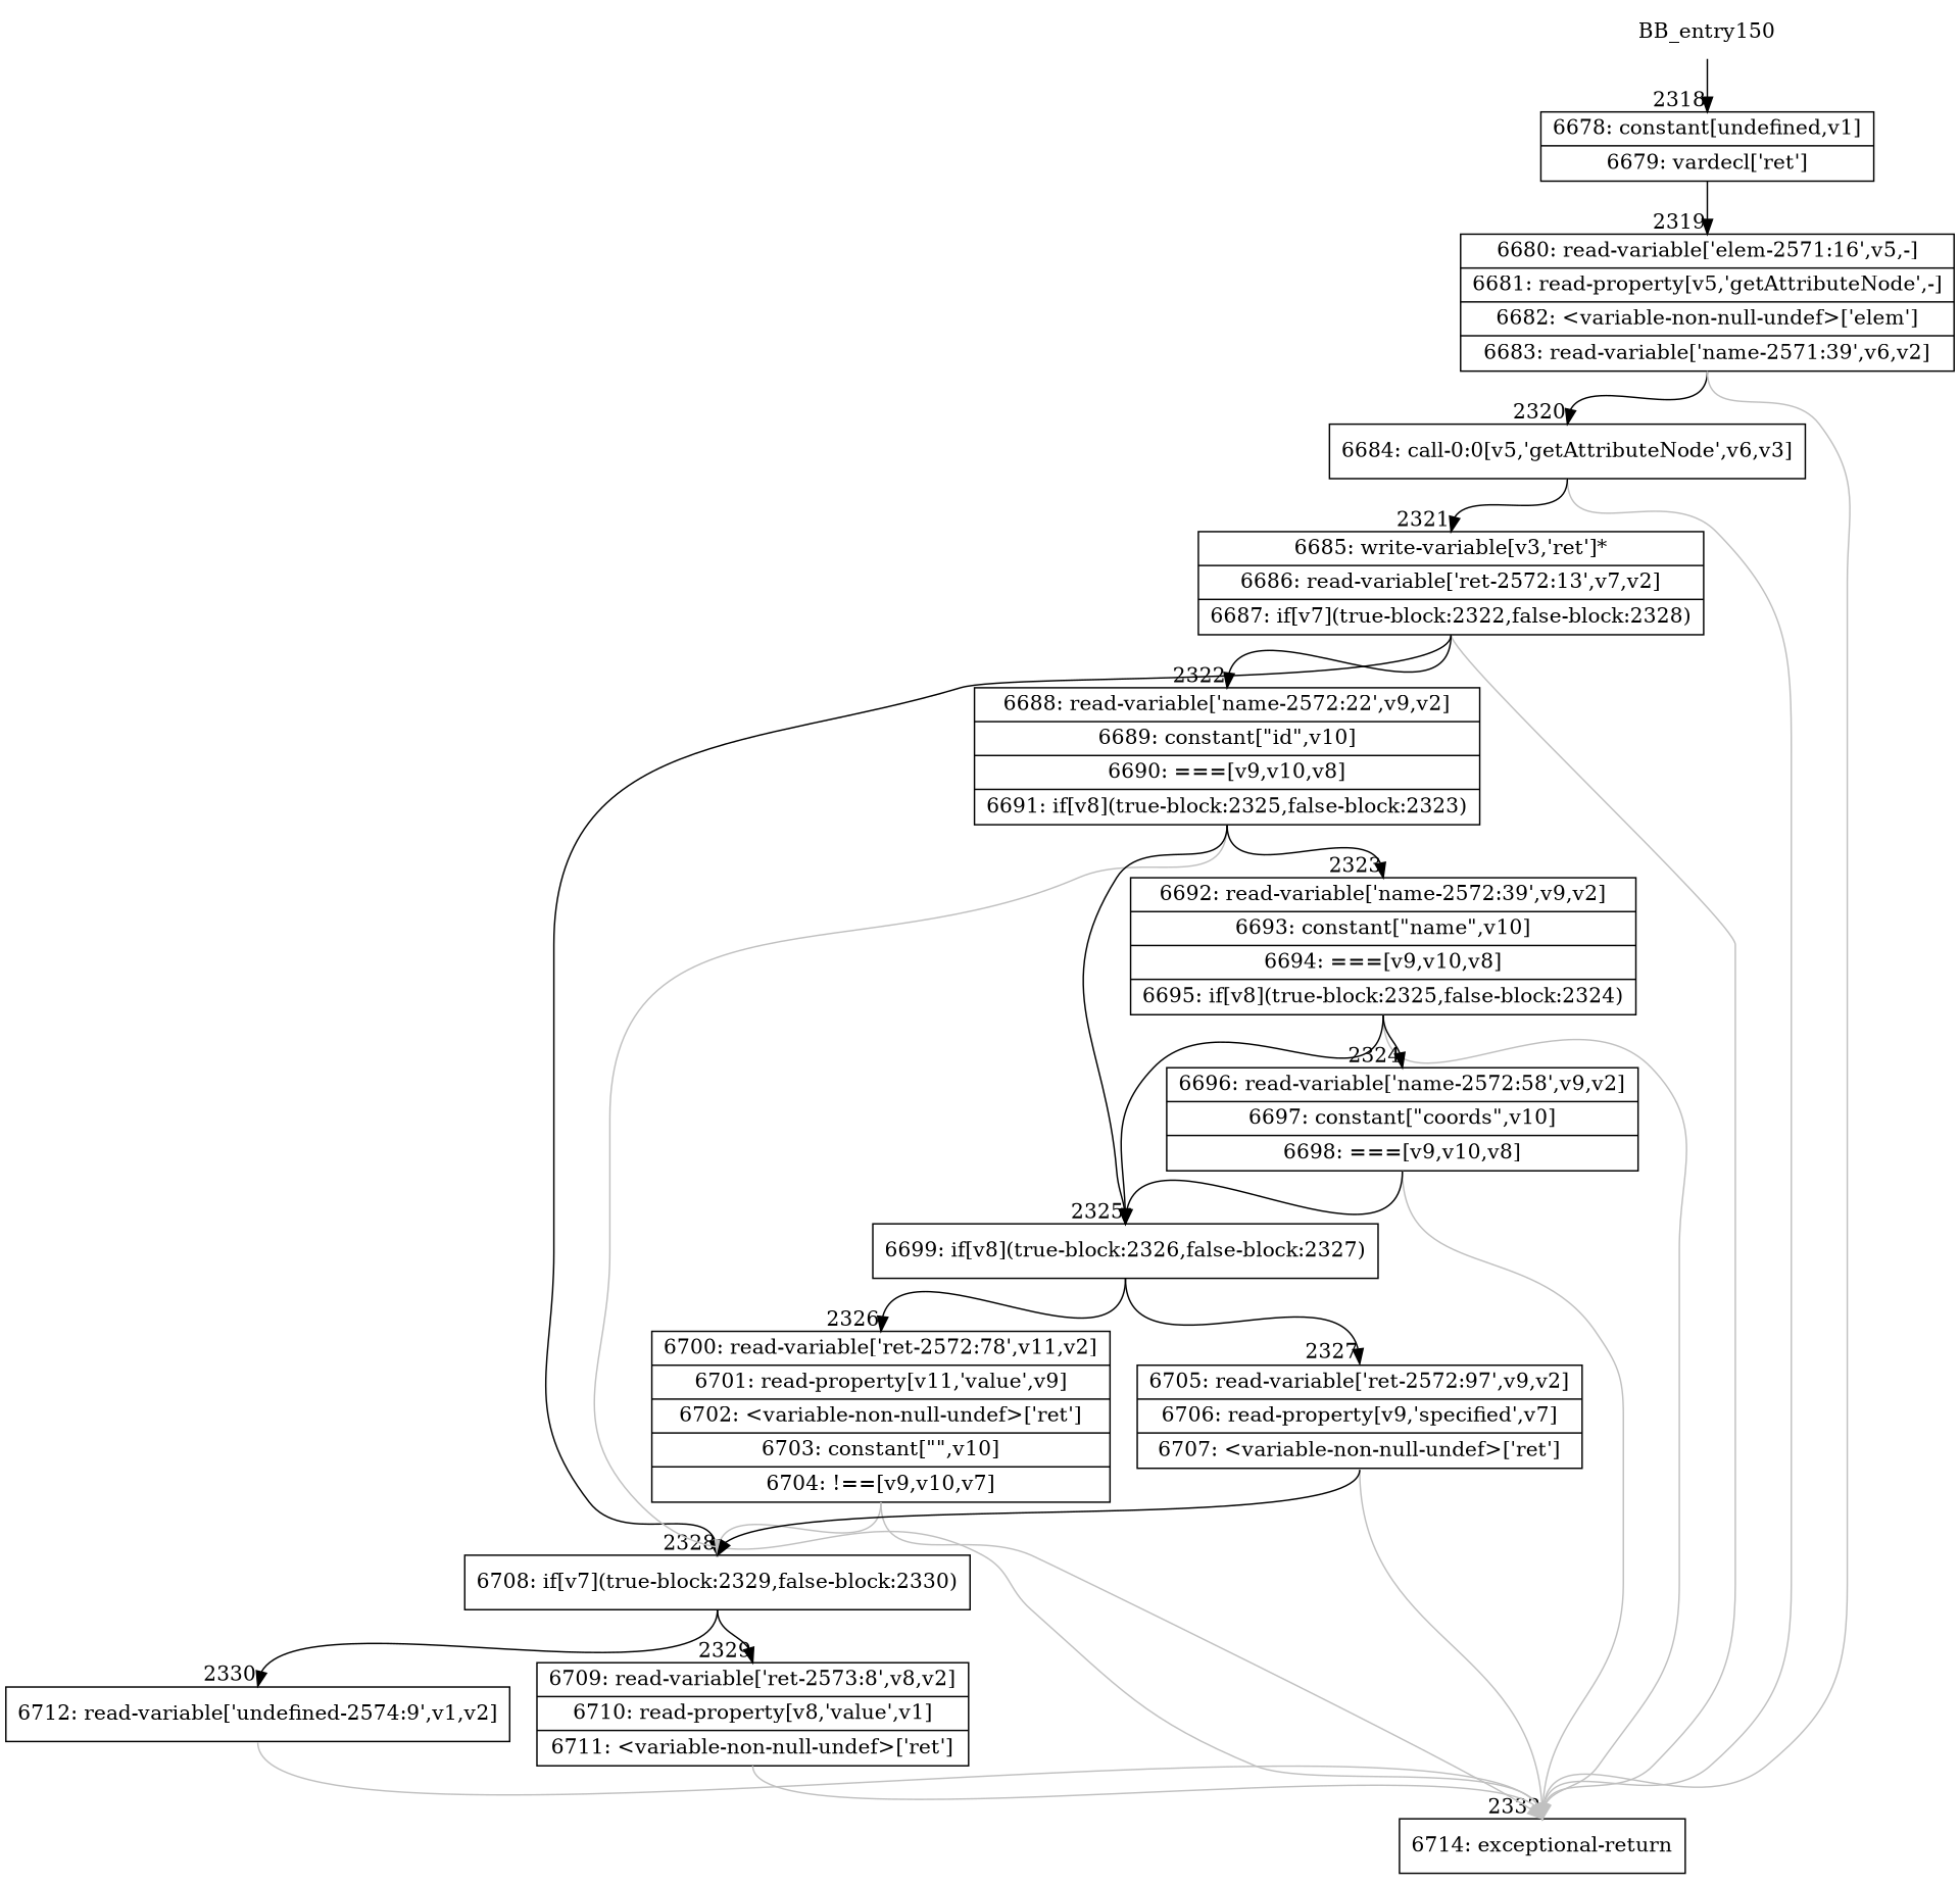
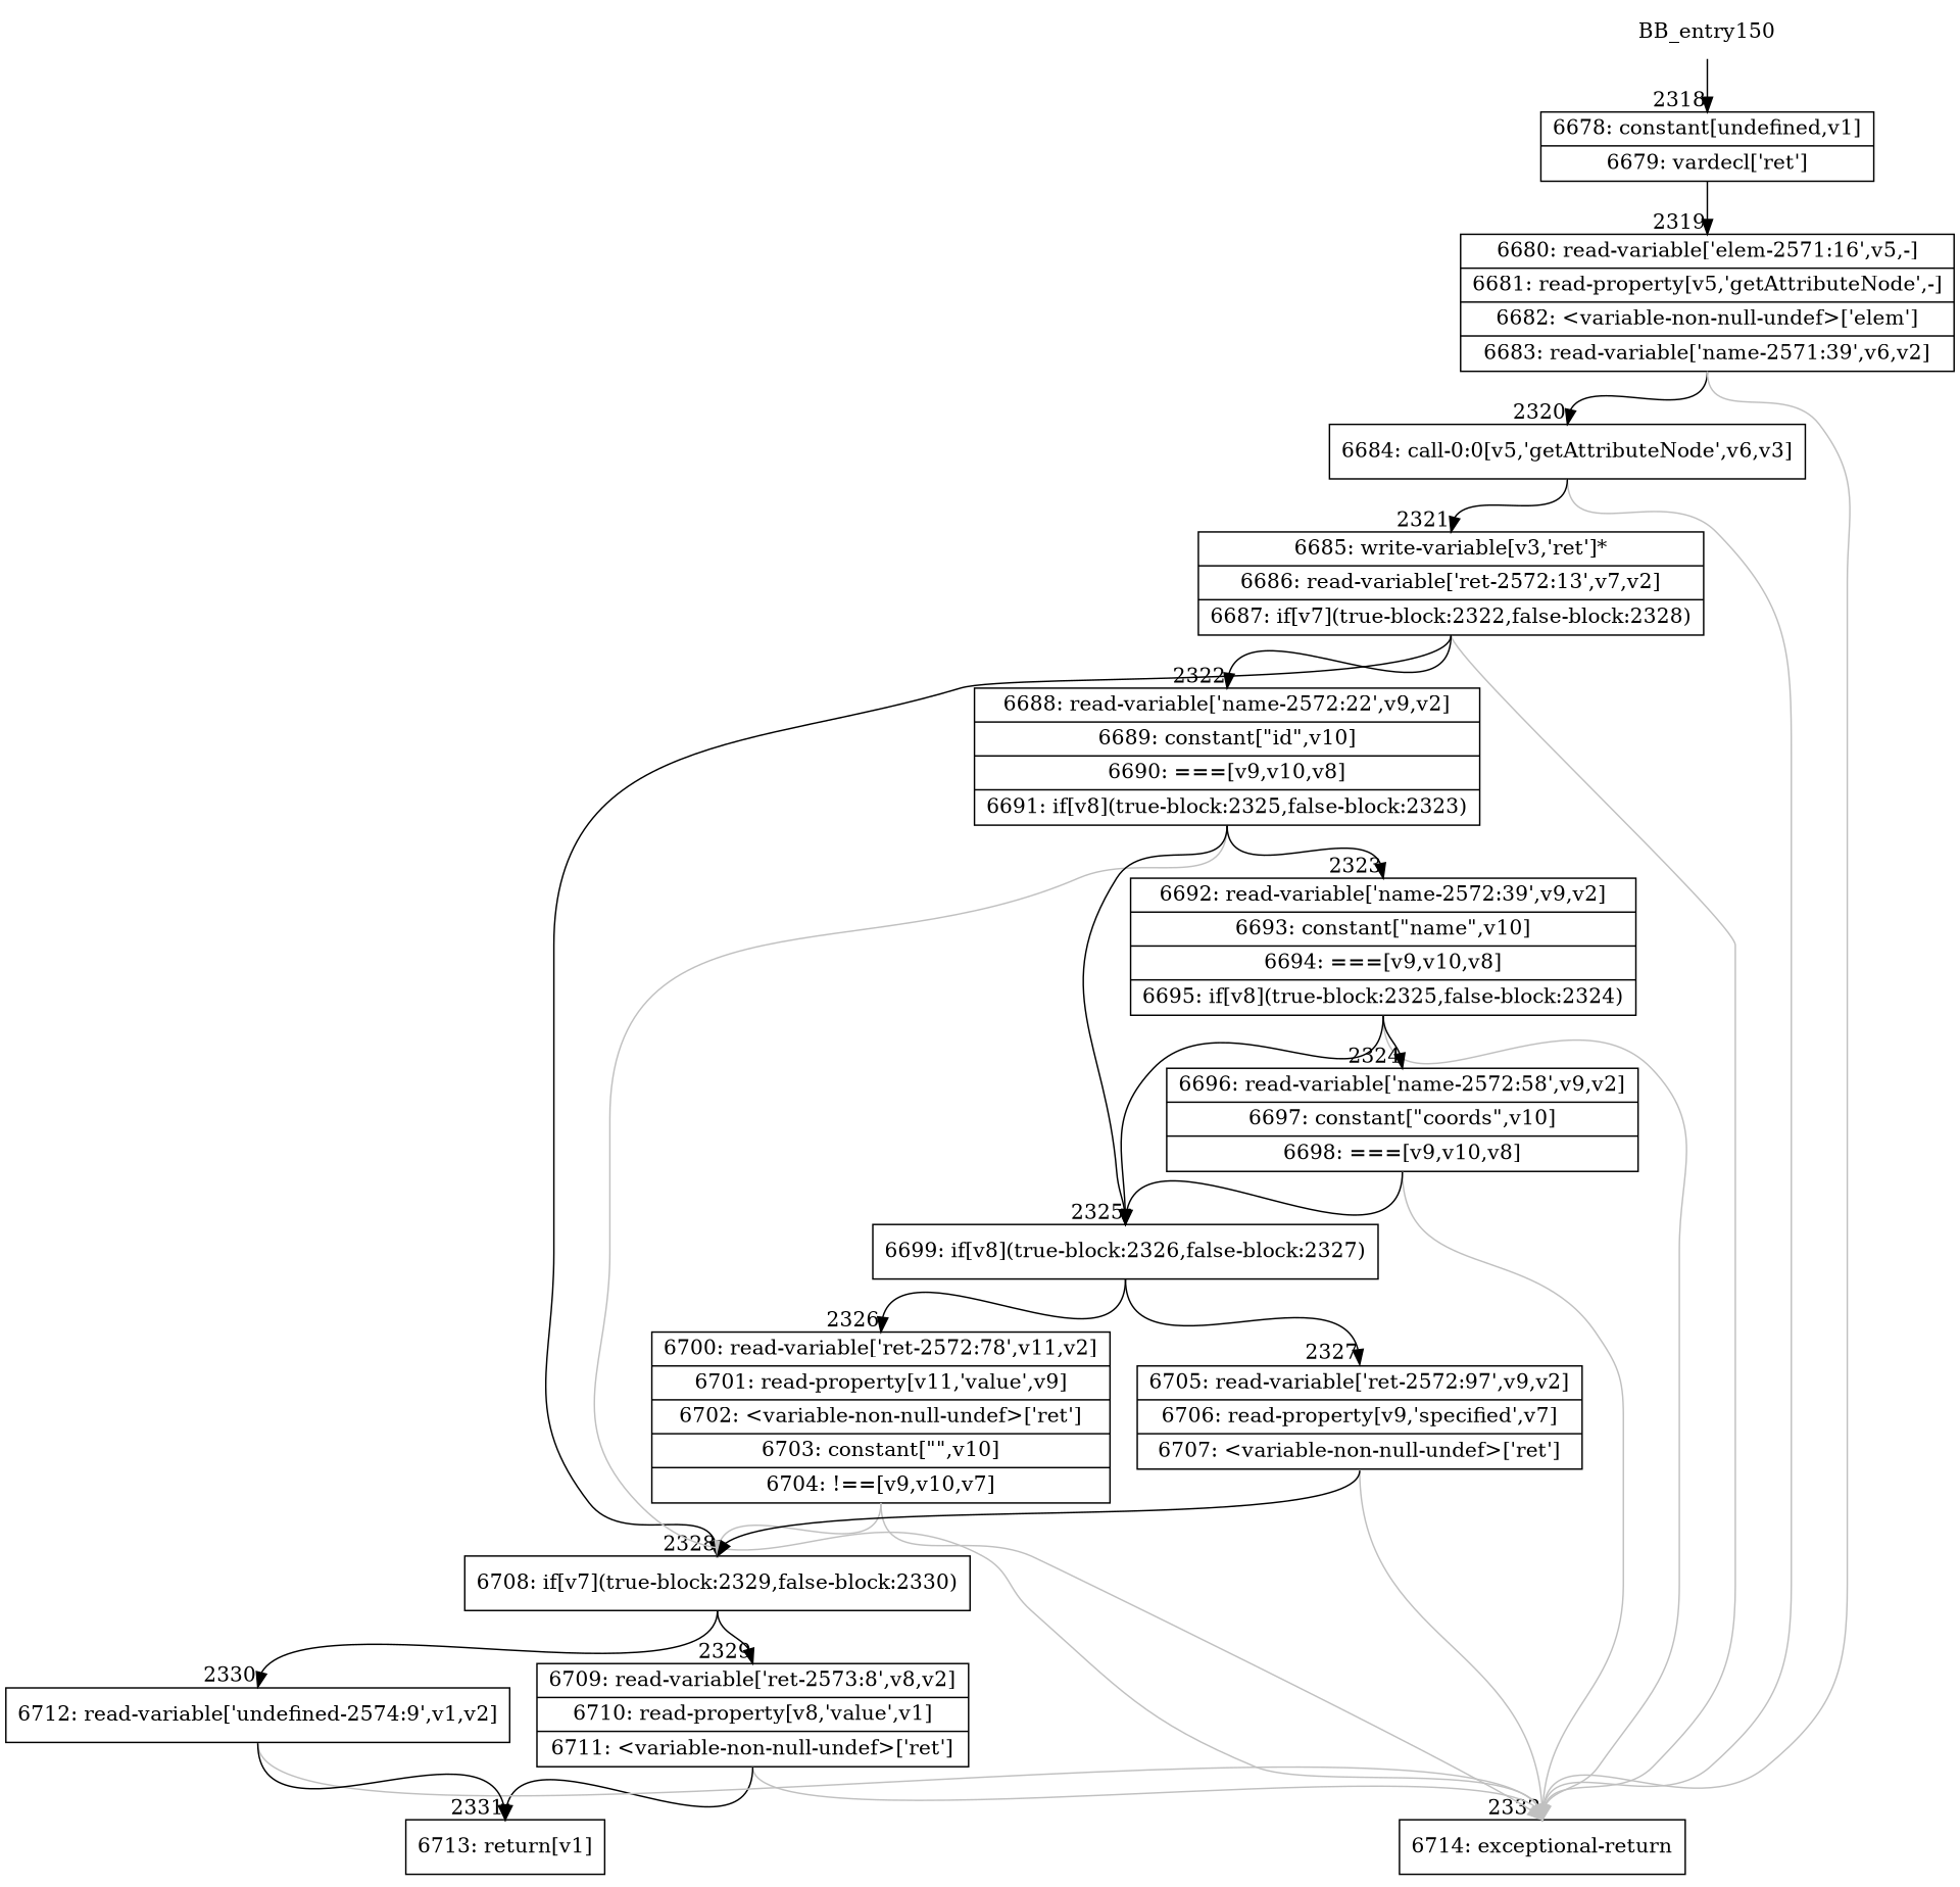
  digraph {
    rankdir=TD
    node [shape=record]
    edge [headport=n tailport=s]
    n1 [label=BB_entry150 shape=none]
    n2 [label="{6678: constant[undefined,v1]|6679: vardecl['ret']}"]
    n3 [label="{6680: read-variable['elem-2571:16',v5,-]|6681: read-property[v5,'getAttributeNode',-]|6682: \<variable-non-null-undef\>['elem']|6683: read-variable['name-2571:39',v6,v2]}"]
    n4 [label="{6684: call-0:0[v5,'getAttributeNode',v6,v3]}"]
    n5 [label="{6714: exceptional-return}"]
    n6 [label="{6685: write-variable[v3,'ret']*|6686: read-variable['ret-2572:13',v7,v2]|6687: if[v7](true-block:2322,false-block:2328)}"]
    n7 [label="{6708: if[v7](true-block:2329,false-block:2330)}"]
    n8 [label="{6688: read-variable['name-2572:22',v9,v2]|6689: constant[\"id\",v10]|6690: ===[v9,v10,v8]|6691: if[v8](true-block:2325,false-block:2323)}"]
    n9 [label="{6709: read-variable['ret-2573:8',v8,v2]|6710: read-property[v8,'value',v1]|6711: \<variable-non-null-undef\>['ret']}"]
    n10 [label="{6712: read-variable['undefined-2574:9',v1,v2]}"]
    n11 [label="{6699: if[v8](true-block:2326,false-block:2327)}"]
    n12 [label="{6692: read-variable['name-2572:39',v9,v2]|6693: constant[\"name\",v10]|6694: ===[v9,v10,v8]|6695: if[v8](true-block:2325,false-block:2324)}"]
+   n13 [label="{6713: return[v1]}"]
    n14 [label="{6700: read-variable['ret-2572:78',v11,v2]|6701: read-property[v11,'value',v9]|6702: \<variable-non-null-undef\>['ret']|6703: constant[\"\",v10]|6704: !==[v9,v10,v7]}"]
    n15 [label="{6705: read-variable['ret-2572:97',v9,v2]|6706: read-property[v9,'specified',v7]|6707: \<variable-non-null-undef\>['ret']}"]
    n16 [label="{6696: read-variable['name-2572:58',v9,v2]|6697: constant[\"coords\",v10]|6698: ===[v9,v10,v8]}"]
    n1 -> n2 [headlabel="    2318"]
    n2 -> n3 [headlabel="      2319"]
    n3 -> n4 [headlabel="      2320"]
    n3 -> n5 [color=gray headlabel="      2332"]
    n4 -> n5 [color=gray]
    n4 -> n6 [headlabel="      2321"]
    n6 -> n5 [color=gray]
    n6 -> n7 [headlabel="      2328"]
    n6 -> n8 [headlabel="      2322"]
    n7 -> n9 [headlabel="      2329"]
    n7 -> n10 [headlabel="      2330"]
    n8 -> n5 [color=gray]
    n8 -> n11 [headlabel="      2325"]
    n8 -> n12 [headlabel="      2323"]
    n9 -> n5 [color=gray]
+   n9 -> n13 [headlabel="      2331"]
    n10 -> n5 [color=gray]
+   n10 -> n13
    n11 -> n14 [headlabel="      2326"]
    n11 -> n15 [headlabel="      2327"]
    n12 -> n5 [color=gray]
    n12 -> n11
    n12 -> n16 [headlabel="      2324"]
    n14 -> n5 [color=gray]
    n14 -> n7 [color=gray]
    n15 -> n5 [color=gray]
    n15 -> n7
    n16 -> n5 [color=gray]
    n16 -> n11
  }
